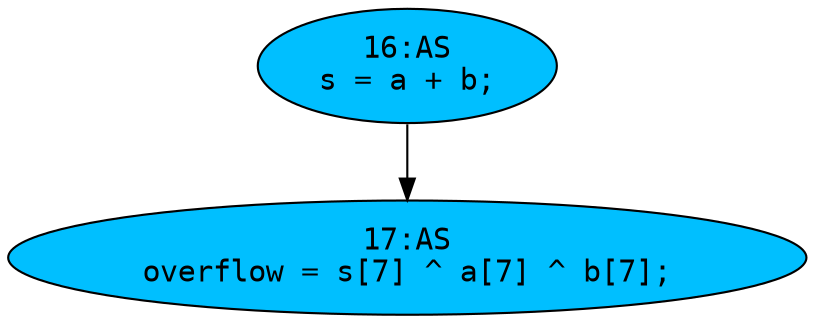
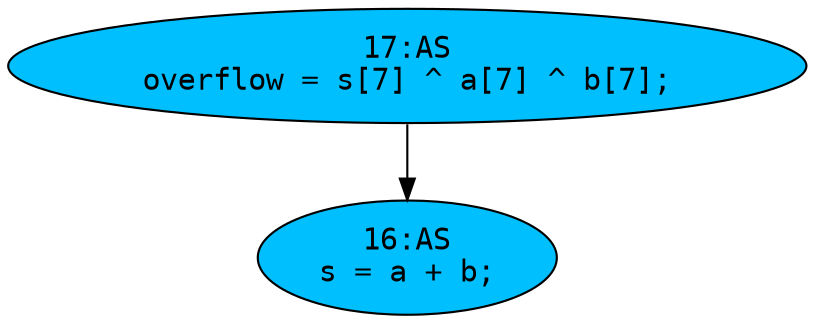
  strict digraph {
    fontname="DejaVu Sans Mono"
    node [fillcolor=deepskyblue statements="[]" style=filled typ=Assign fontname="DejaVu Sans Mono"]
    n1 [ast="<pyverilog.vparser.ast.Assign object at 0x7f8b97ad6950>" def_var="['s']" label="16:AS\ns = a + b;" use_var="['a', 'b']"]
    n2 [ast="<pyverilog.vparser.ast.Assign object at 0x7f8b97ace2d0>" def_var="['overflow']" label="17:AS\noverflow = s[7] ^ a[7] ^ b[7];" use_var="['s', 'a', 'b']"]
-   n1 -> n2 [fontname="DejaVu Sans Mono"]
+   n2 -> n1 [fontname="DejaVu Sans Mono"]
  }
